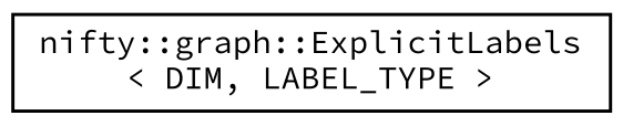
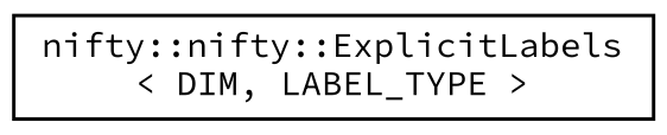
  digraph {
    rankdir=LR
    fontname="Source Code Pro"
-   n1 [color=black fillcolor=white fontname="Source Code Pro" fontsize=10 height=0.2 label="nifty::graph::ExplicitLabels\l\< DIM, LABEL_TYPE \>" shape=record style=filled width=0.4]
+   n1 [color=black fillcolor=white fontname="Source Code Pro" fontsize=10 height=0.2 label="nifty::nifty::ExplicitLabels\l\< DIM, LABEL_TYPE \>" shape=record style=filled width=0.4]
  }
